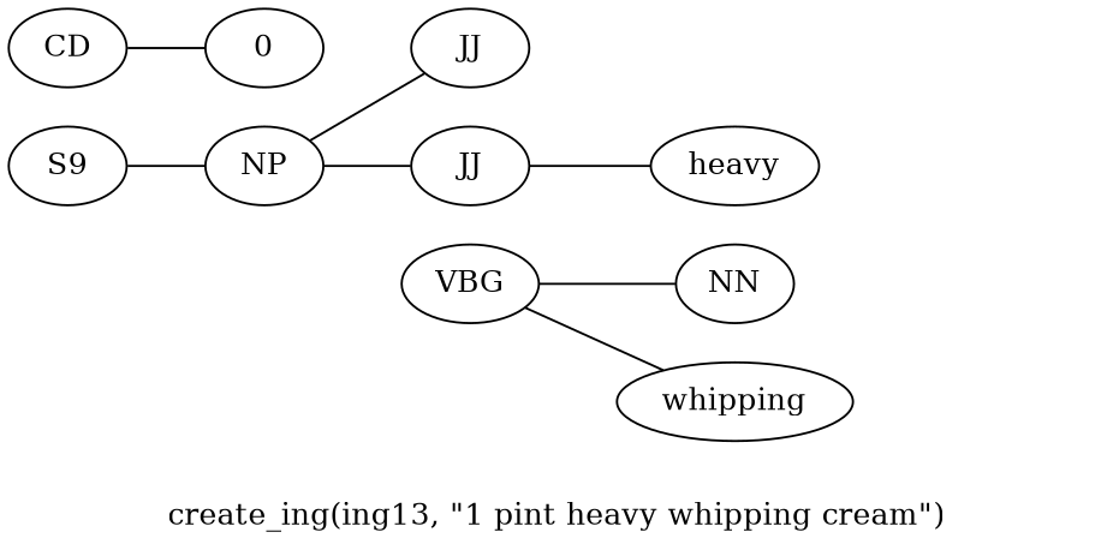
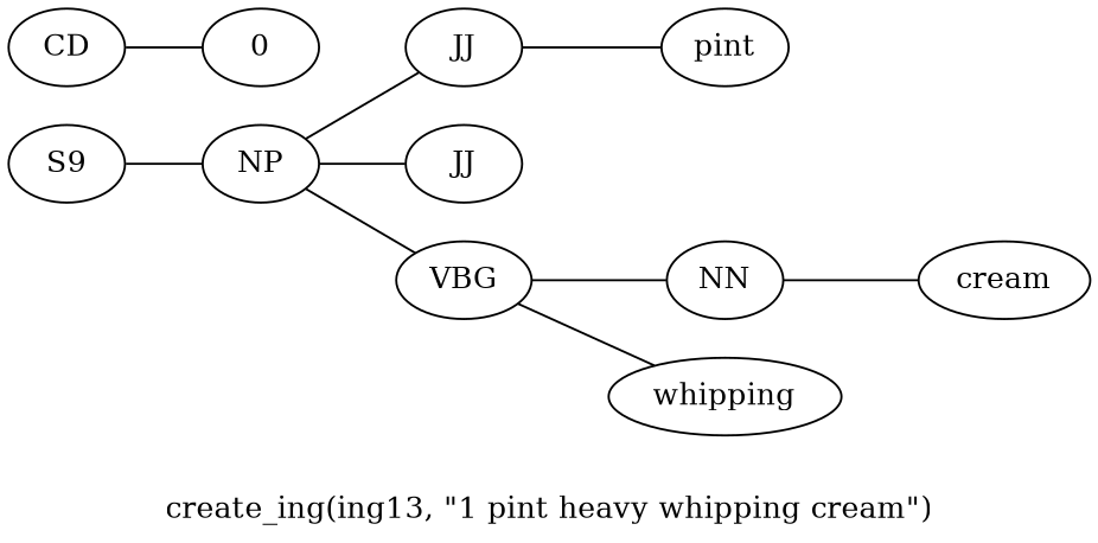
  graph {
    label="create_ing(ing13, \"1 pint heavy whipping cream\")"
    rankdir=LR
    n1 [label=S9]
    n2 [label=NP]
    n3 [label=JJ]
    n4 [label=JJ]
    n5 [label=VBG]
    n6 [label=CD]
    n7 [label=0]
-   n9 [label=heavy]
+   n8 [label=pint]
    n10 [label=NN]
    n11 [label=whipping]
+   n12 [label=cream]
    n1 -- n2
    n2 -- n3
    n2 -- n4
-   n4 -- n9
+   n2 -- n5
+   n3 -- n8
    n5 -- n10
    n5 -- n11
    n6 -- n7
+   n10 -- n12
  }
